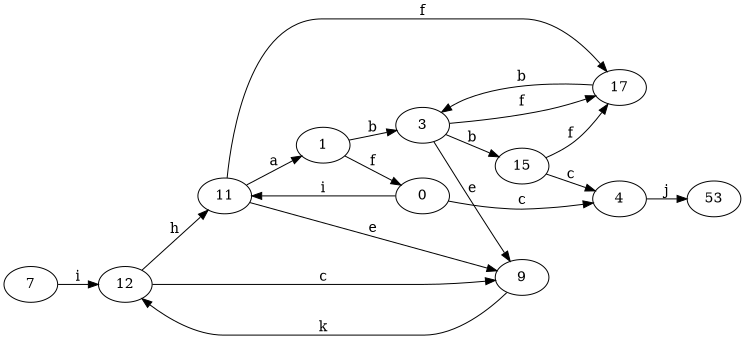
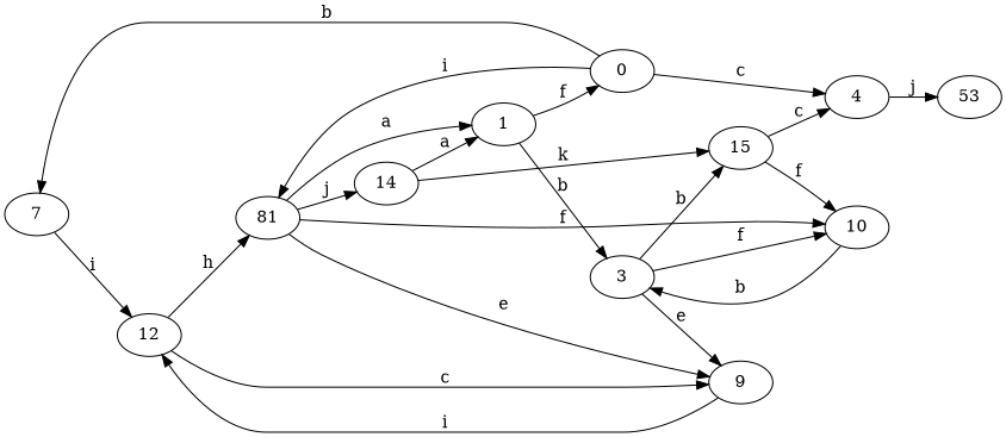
  strict digraph {
    rankdir=LR
    n1 [label=7]
    0
    4
-   11
+   11 [label=81]
    12
    n6 [label=53]
    1
-   10 [label=17]
+   10
    9
+   14
    3
    15
    n1 -> 12 [label=i]
+   0 -> n1 [label=b]
    0 -> 4 [label=c]
    0 -> 11 [label=i]
    4 -> n6 [label=j]
    11 -> 1 [label=a]
    11 -> 10 [label=f]
    11 -> 9 [label=e]
+   11 -> 14 [label=j]
    12 -> 11 [label=h]
    12 -> 9 [label=c]
    1 -> 0 [label=f]
    1 -> 3 [label=b]
    10 -> 3 [label=b]
-   9 -> 12 [label=k]
+   9 -> 12 [label=i]
+   14 -> 1 [label=a]
+   14 -> 15 [label=k]
    3 -> 10 [label=f]
    3 -> 9 [label=e]
    3 -> 15 [label=b]
    15 -> 4 [label=c]
    15 -> 10 [label=f]
  }
